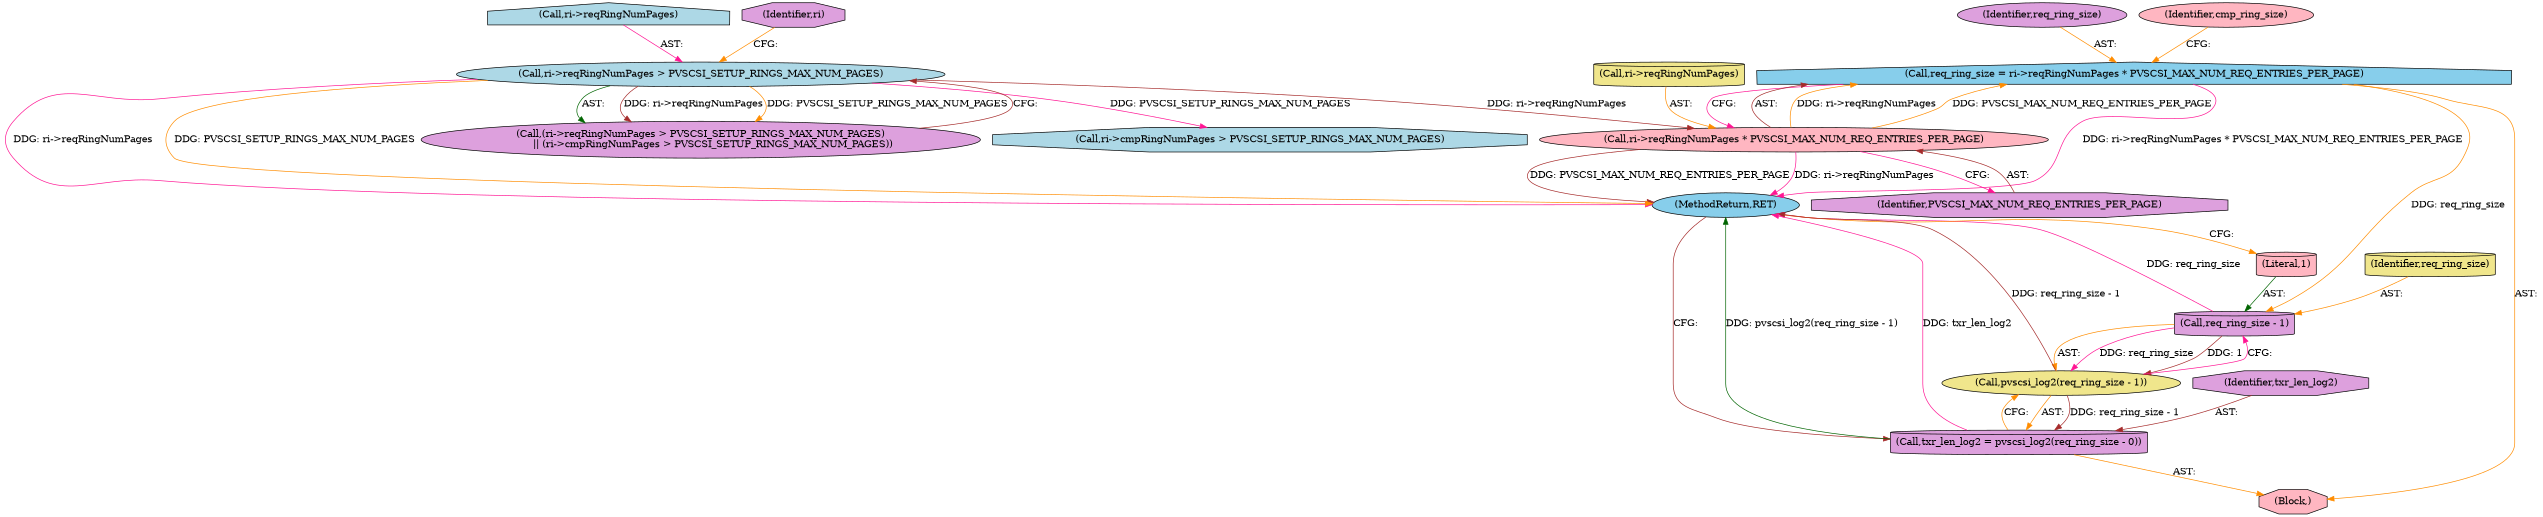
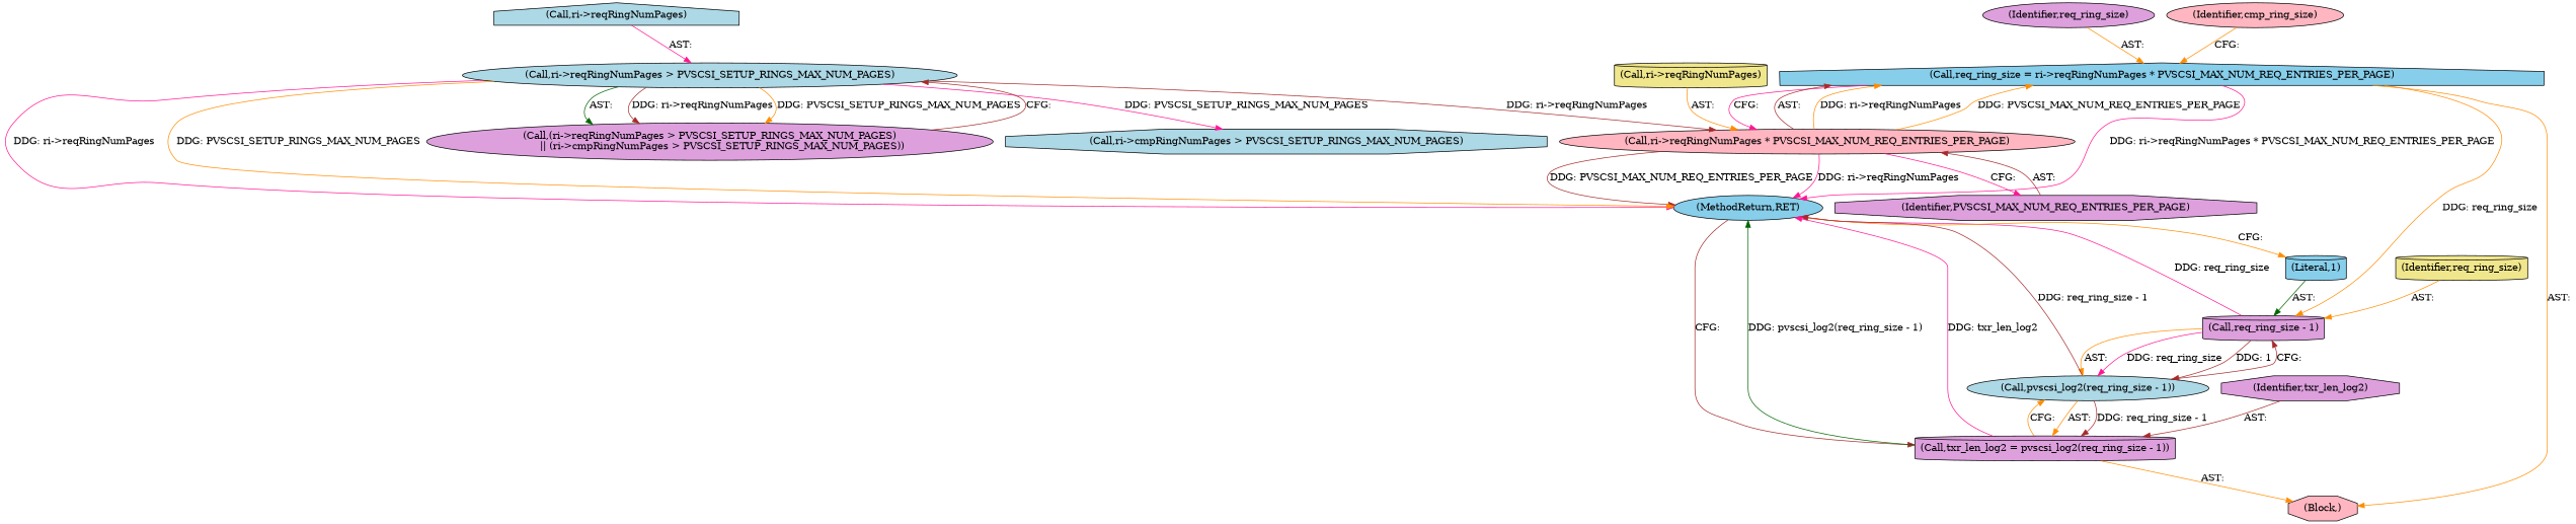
  digraph {
    node [fillcolor=plum shape=ellipse style=filled]
    edge [color=darkorange]
    n1 [fillcolor=skyblue label="(Call,req_ring_size = ri->reqRingNumPages * PVSCSI_MAX_NUM_REQ_ENTRIES_PER_PAGE)" shape=house]
    n2 [fillcolor=lightpink label="(Call,ri->reqRingNumPages * PVSCSI_MAX_NUM_REQ_ENTRIES_PER_PAGE)"]
    n3 [label="(Call,req_ring_size - 1)" shape=cylinder]
    n4 [fillcolor=lightpink label="(Block,)" shape=octagon]
    n5 [fillcolor=skyblue label="(MethodReturn,RET)"]
    n6 [label="(Identifier,PVSCSI_MAX_NUM_REQ_ENTRIES_PER_PAGE)" shape=octagon]
-   n7 [fillcolor=khaki label="(Call,pvscsi_log2(req_ring_size - 1))"]
-   n8 [fillcolor=lightpink label="(Literal,1)" shape=cylinder]
-   n9 [label="(Call,txr_len_log2 = pvscsi_log2(req_ring_size - 0))" shape=cylinder]
+   n7 [fillcolor=lightblue label="(Call,pvscsi_log2(req_ring_size - 1))"]
+   n8 [fillcolor=skyblue label="(Literal,1)" shape=cylinder]
+   n9 [label="(Call,txr_len_log2 = pvscsi_log2(req_ring_size - 1))" shape=cylinder]
    n10 [fillcolor=lightblue label="(Call,ri->reqRingNumPages > PVSCSI_SETUP_RINGS_MAX_NUM_PAGES)"]
    n11 [label="(Call,(ri->reqRingNumPages > PVSCSI_SETUP_RINGS_MAX_NUM_PAGES)\n        || (ri->cmpRingNumPages > PVSCSI_SETUP_RINGS_MAX_NUM_PAGES))"]
    n12 [fillcolor=lightblue label="(Call,ri->cmpRingNumPages > PVSCSI_SETUP_RINGS_MAX_NUM_PAGES)" shape=octagon]
    n13 [fillcolor=lightblue label="(Call,ri->reqRingNumPages)" shape=house]
    n14 [fillcolor=khaki label="(Call,ri->reqRingNumPages)" shape=cylinder]
    n15 [label="(Identifier,req_ring_size)"]
    n16 [fillcolor=khaki label="(Identifier,req_ring_size)" shape=cylinder]
    n17 [label="(Identifier,txr_len_log2)" shape=octagon]
    n18 [fillcolor=lightpink label="(Identifier,cmp_ring_size)"]
-   n19 [label="(Identifier,ri)" shape=octagon]
    n1 -> n2 [color=deeppink label="CFG: "]
    n1 -> n3 [label="DDG: req_ring_size"]
    n1 -> n4 [label="AST: "]
    n1 -> n5 [color=deeppink label="DDG: ri->reqRingNumPages * PVSCSI_MAX_NUM_REQ_ENTRIES_PER_PAGE"]
    n2 -> n1 [color=brown label="AST: "]
    n2 -> n1 [label="DDG: ri->reqRingNumPages"]
    n2 -> n1 [label="DDG: PVSCSI_MAX_NUM_REQ_ENTRIES_PER_PAGE"]
    n2 -> n5 [color=brown label="DDG: PVSCSI_MAX_NUM_REQ_ENTRIES_PER_PAGE"]
    n2 -> n5 [color=deeppink label="DDG: ri->reqRingNumPages"]
    n2 -> n6 [color=deeppink label="CFG: "]
    n3 -> n5 [color=deeppink label="DDG: req_ring_size"]
    n3 -> n7 [label="AST: "]
    n3 -> n7 [color=deeppink label="DDG: req_ring_size"]
    n3 -> n7 [color=brown label="DDG: 1"]
    n5 -> n8 [label="CFG: "]
    n5 -> n9 [color=brown label="CFG: "]
    n6 -> n2 [color=brown label="AST: "]
-   n7 -> n3 [color=deeppink label="CFG: "]
+   n7 -> n3 [color=brown label="CFG: "]
    n7 -> n5 [color=brown label="DDG: req_ring_size - 1"]
    n7 -> n9 [label="AST: "]
    n7 -> n9 [color=brown label="DDG: req_ring_size - 1"]
    n8 -> n3 [color=darkgreen label="AST: "]
    n9 -> n4 [label="AST: "]
    n9 -> n5 [color=darkgreen label="DDG: pvscsi_log2(req_ring_size - 1)"]
    n9 -> n5 [color=deeppink label="DDG: txr_len_log2"]
    n9 -> n7 [label="CFG: "]
    n10 -> n2 [color=brown label="DDG: ri->reqRingNumPages"]
    n10 -> n5 [color=deeppink label="DDG: ri->reqRingNumPages"]
    n10 -> n5 [label="DDG: PVSCSI_SETUP_RINGS_MAX_NUM_PAGES"]
    n10 -> n11 [color=darkgreen label="AST: "]
    n10 -> n11 [color=brown label="DDG: ri->reqRingNumPages"]
    n10 -> n11 [label="DDG: PVSCSI_SETUP_RINGS_MAX_NUM_PAGES"]
    n10 -> n12 [color=deeppink label="DDG: PVSCSI_SETUP_RINGS_MAX_NUM_PAGES"]
    n11 -> n10 [color=brown label="CFG: "]
    n13 -> n10 [color=deeppink label="AST: "]
    n14 -> n2 [label="AST: "]
    n15 -> n1 [label="AST: "]
    n16 -> n3 [label="AST: "]
    n17 -> n9 [color=brown label="AST: "]
    n18 -> n1 [label="CFG: "]
-   n19 -> n10 [label="CFG: "]
  }
